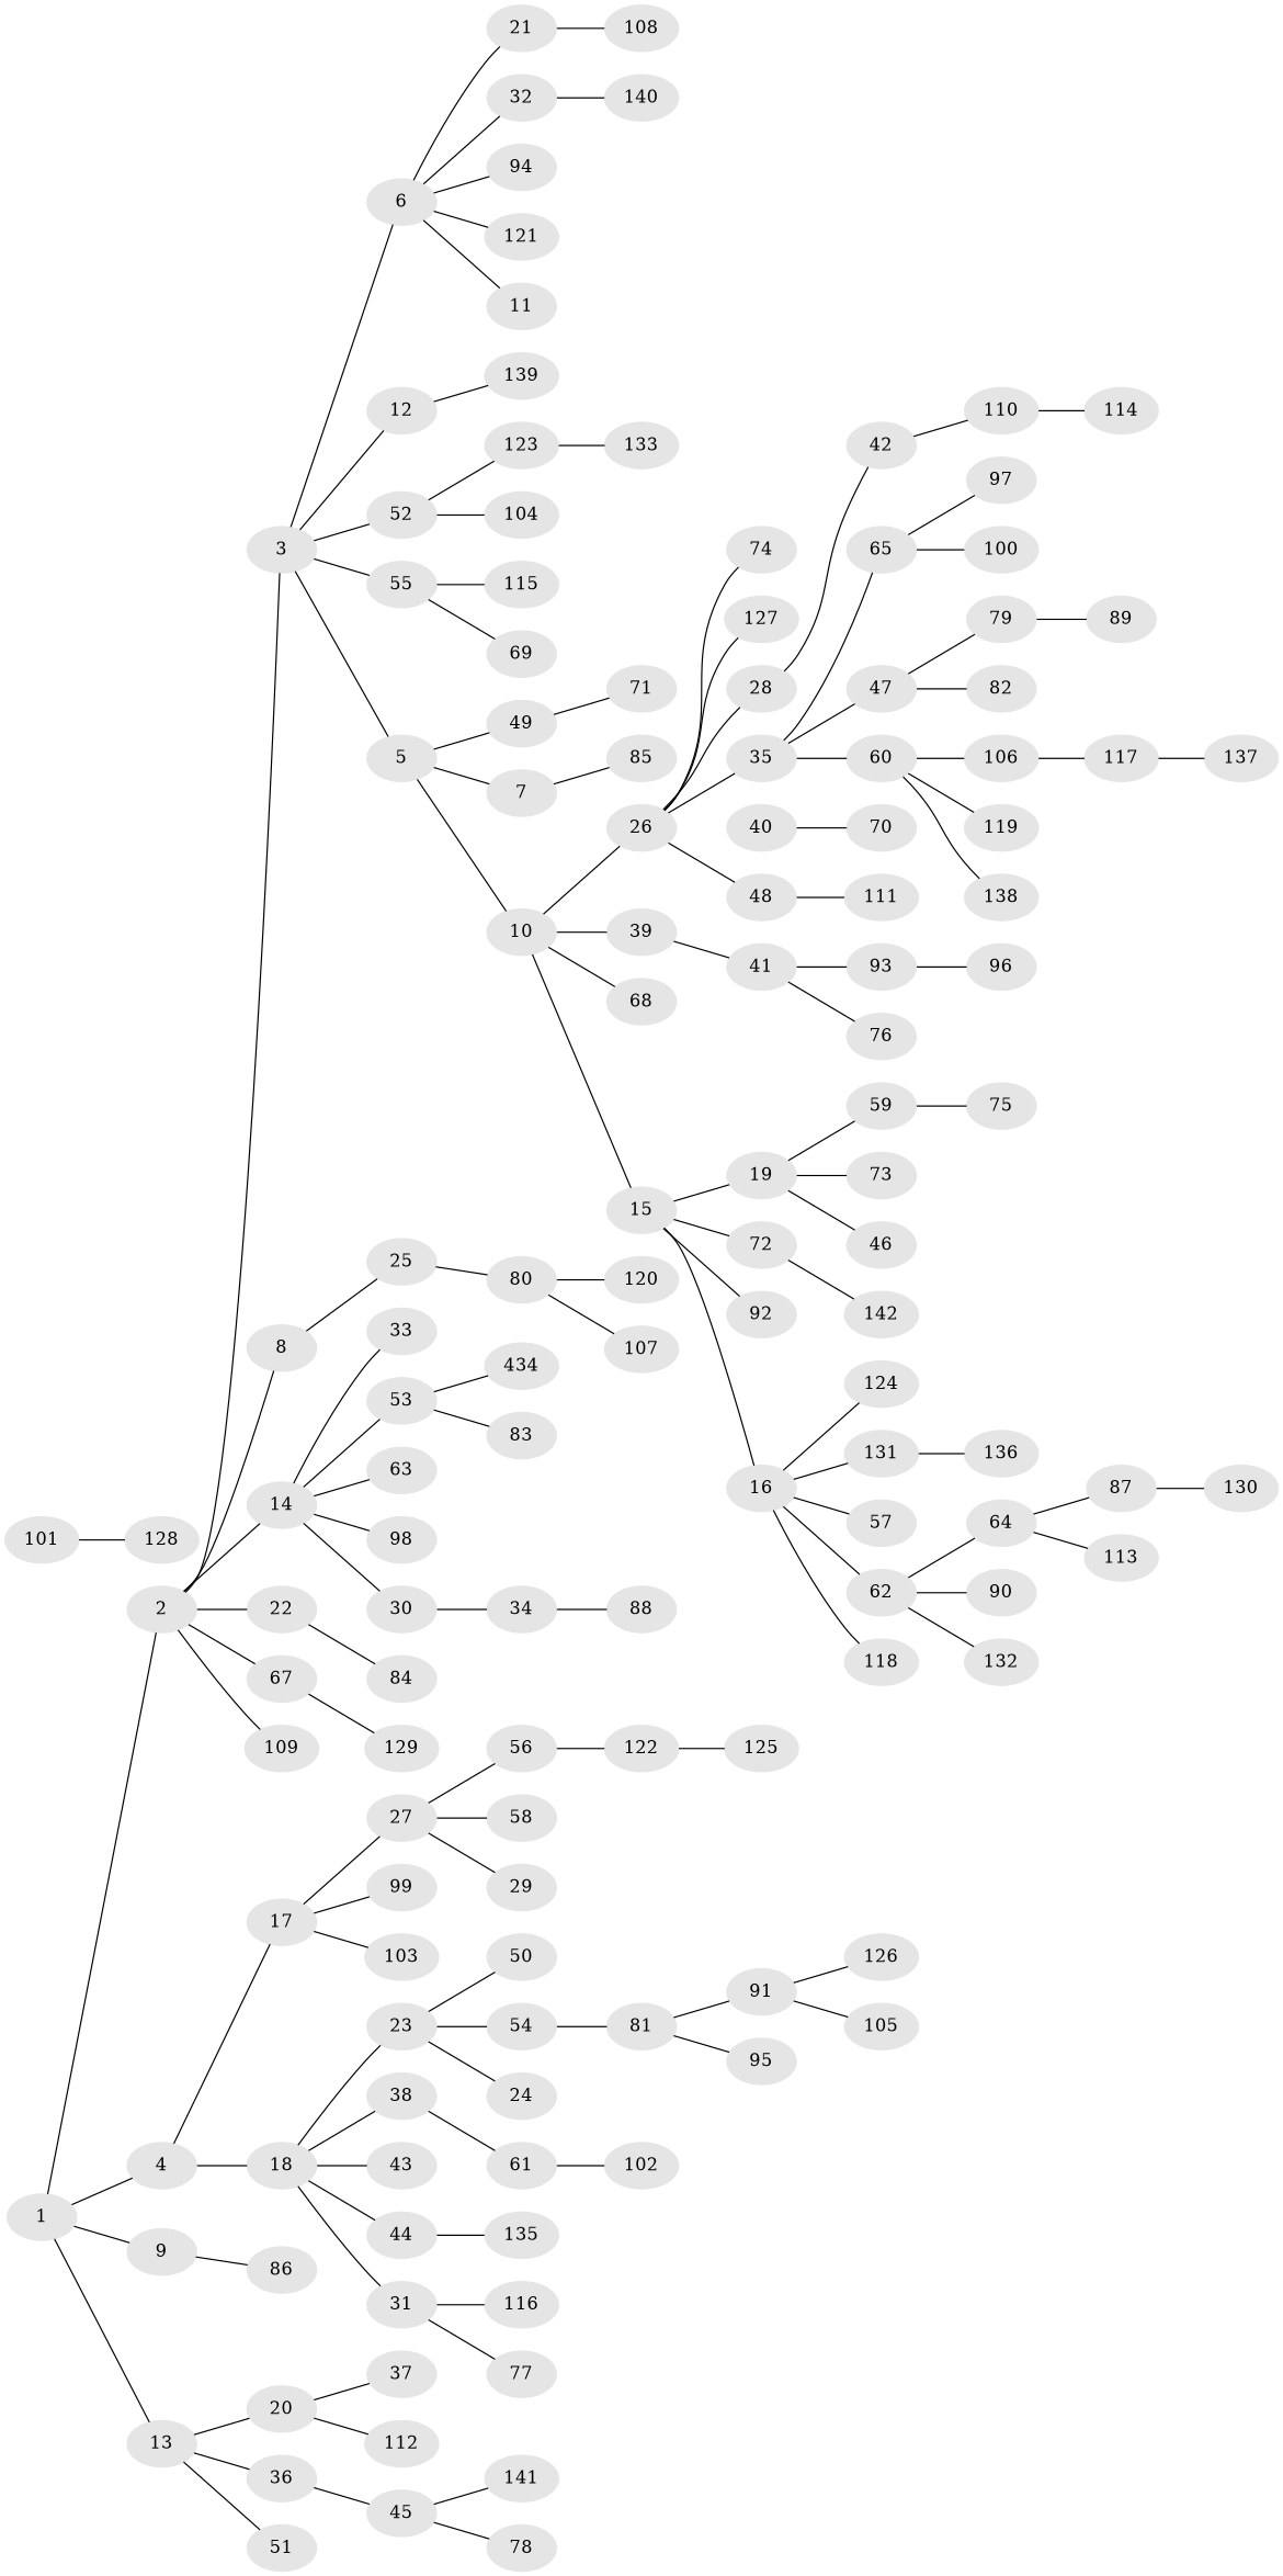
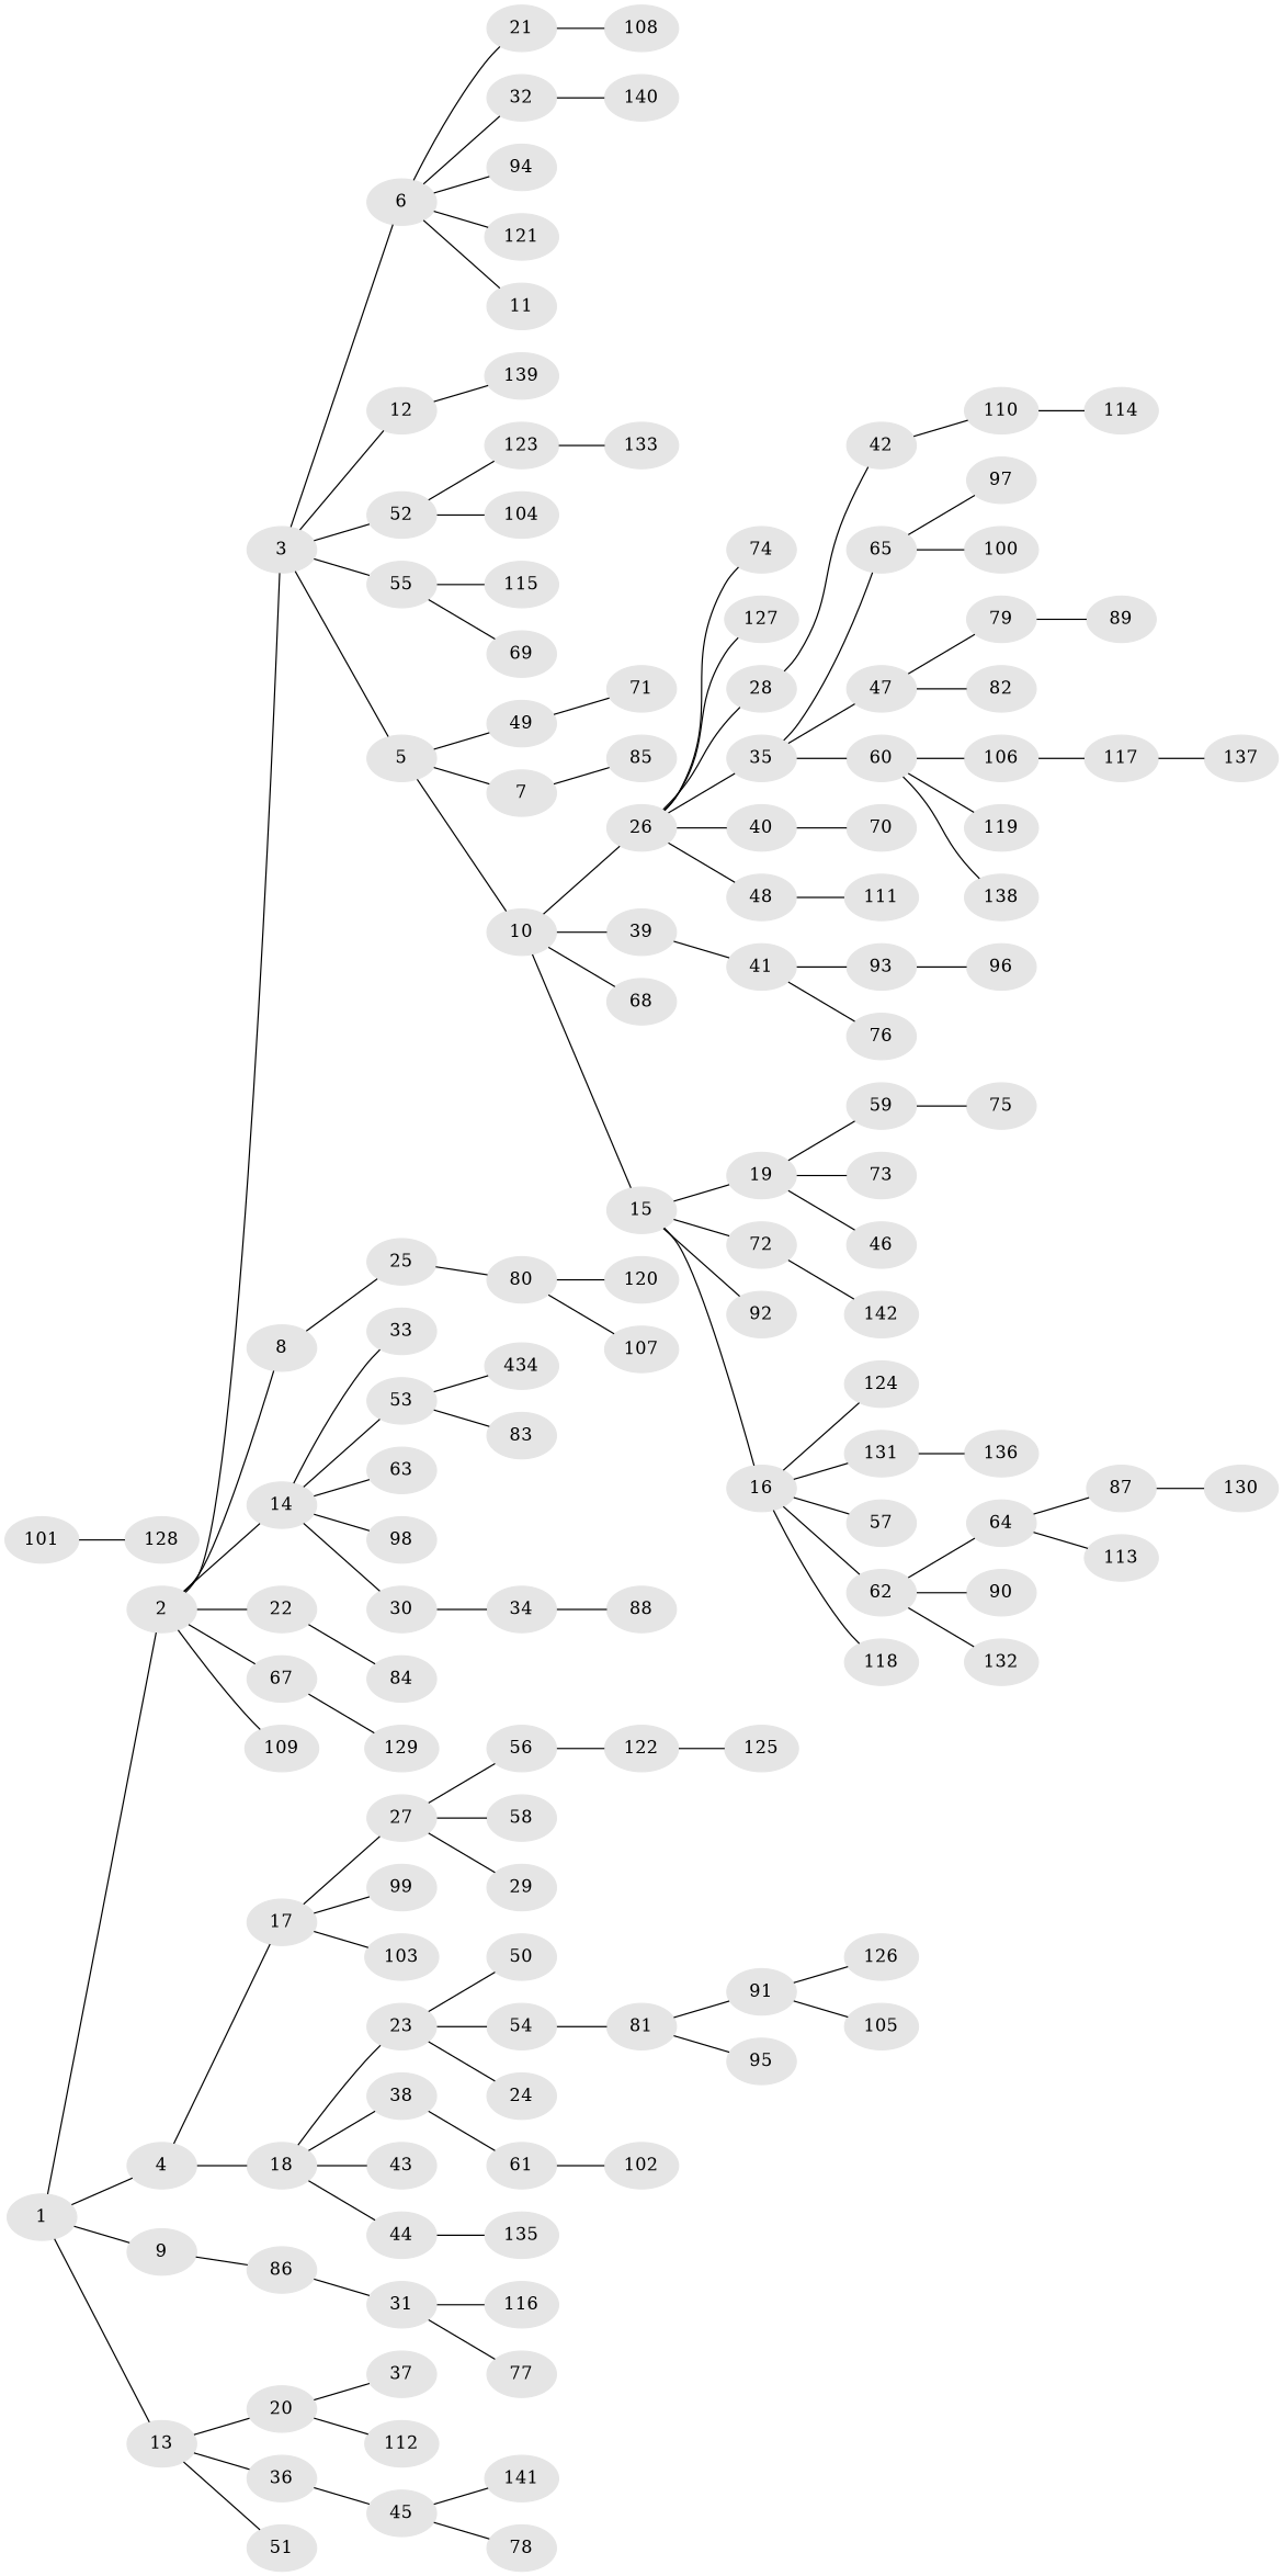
  graph {
    rankdir=LR
    node [color=gray90 style=filled]
    1
    2
    4
    9
    13
    3
    8
    14
    22
    67
    109
    17
    18
    86
    20
    36
    51
    5
    6
    12
    52
    55
    25
    30
    33
    53
    63
    98
    84
    129
    7
    10
    49
    11
    21
    32
    94
    121
    139
    104
    123
    69
    115
    27
    99
    103
    23
    31
    38
    43
    44
    85
    15
    26
    39
    68
    71
    108
    140
    80
    16
    19
    72
    92
    28
    35
    40
    48
    74
    127
    41
    37
    112
    45
    34
    83
    n77 [label=434]
    57
    62
    118
    124
    131
    46
    59
    73
    142
    64
    90
    132
    136
    29
    56
    58
    24
    50
    54
    77
    116
    61
    135
    75
    81
    107
    120
    42
    47
    60
    65
    70
    111
    122
    110
    88
    79
    82
    106
    119
    138
    97
    100
    78
    141
    102
    76
    93
    96
    114
    89
    133
    91
    95
    125
    117
    87
    113
    130
    105
    126
    101
    128
    137
    1 -- 2
    1 -- 4
    1 -- 9
    1 -- 13
    2 -- 3
    2 -- 8
    2 -- 14
    2 -- 22
    2 -- 67
    2 -- 109
    4 -- 17
    4 -- 18
    9 -- 86
    13 -- 20
    13 -- 36
    13 -- 51
    3 -- 5
    3 -- 6
    3 -- 12
    3 -- 52
    3 -- 55
    8 -- 25
    14 -- 30
    14 -- 33
    14 -- 53
    14 -- 63
    14 -- 98
    22 -- 84
    67 -- 129
    17 -- 27
    17 -- 99
    17 -- 103
    18 -- 23
-   18 -- 31
+   86 -- 31
    18 -- 38
    18 -- 43
    18 -- 44
    20 -- 37
    20 -- 112
    36 -- 45
    5 -- 7
    5 -- 10
    5 -- 49
    6 -- 11
    6 -- 21
    6 -- 32
    6 -- 94
    6 -- 121
    12 -- 139
    52 -- 104
    52 -- 123
    55 -- 69
    55 -- 115
    25 -- 80
    30 -- 34
    53 -- 83
    53 -- n77
    7 -- 85
    10 -- 15
    10 -- 26
    10 -- 39
    10 -- 68
    49 -- 71
    21 -- 108
    32 -- 140
    123 -- 133
    27 -- 29
    27 -- 56
    27 -- 58
    23 -- 24
    23 -- 50
    23 -- 54
    31 -- 77
    31 -- 116
    38 -- 61
    44 -- 135
    15 -- 16
    15 -- 19
    15 -- 72
    15 -- 92
    26 -- 28
    26 -- 35
+   26 -- 40
    26 -- 48
    26 -- 74
    26 -- 127
    39 -- 41
    80 -- 107
    80 -- 120
    16 -- 57
    16 -- 62
    16 -- 118
    16 -- 124
    16 -- 131
    19 -- 46
    19 -- 59
    19 -- 73
    72 -- 142
    28 -- 42
    35 -- 47
    35 -- 60
    35 -- 65
    40 -- 70
    48 -- 111
    41 -- 76
    41 -- 93
    45 -- 78
    45 -- 141
    34 -- 88
    62 -- 64
    62 -- 90
    62 -- 132
    131 -- 136
    59 -- 75
    64 -- 87
    64 -- 113
    56 -- 122
    54 -- 81
    61 -- 102
    81 -- 91
    81 -- 95
    42 -- 110
    47 -- 79
    47 -- 82
    60 -- 106
    60 -- 119
    60 -- 138
    65 -- 97
    65 -- 100
    122 -- 125
    110 -- 114
    79 -- 89
    106 -- 117
    93 -- 96
    91 -- 105
    91 -- 126
    117 -- 137
    87 -- 130
    101 -- 128
  }
